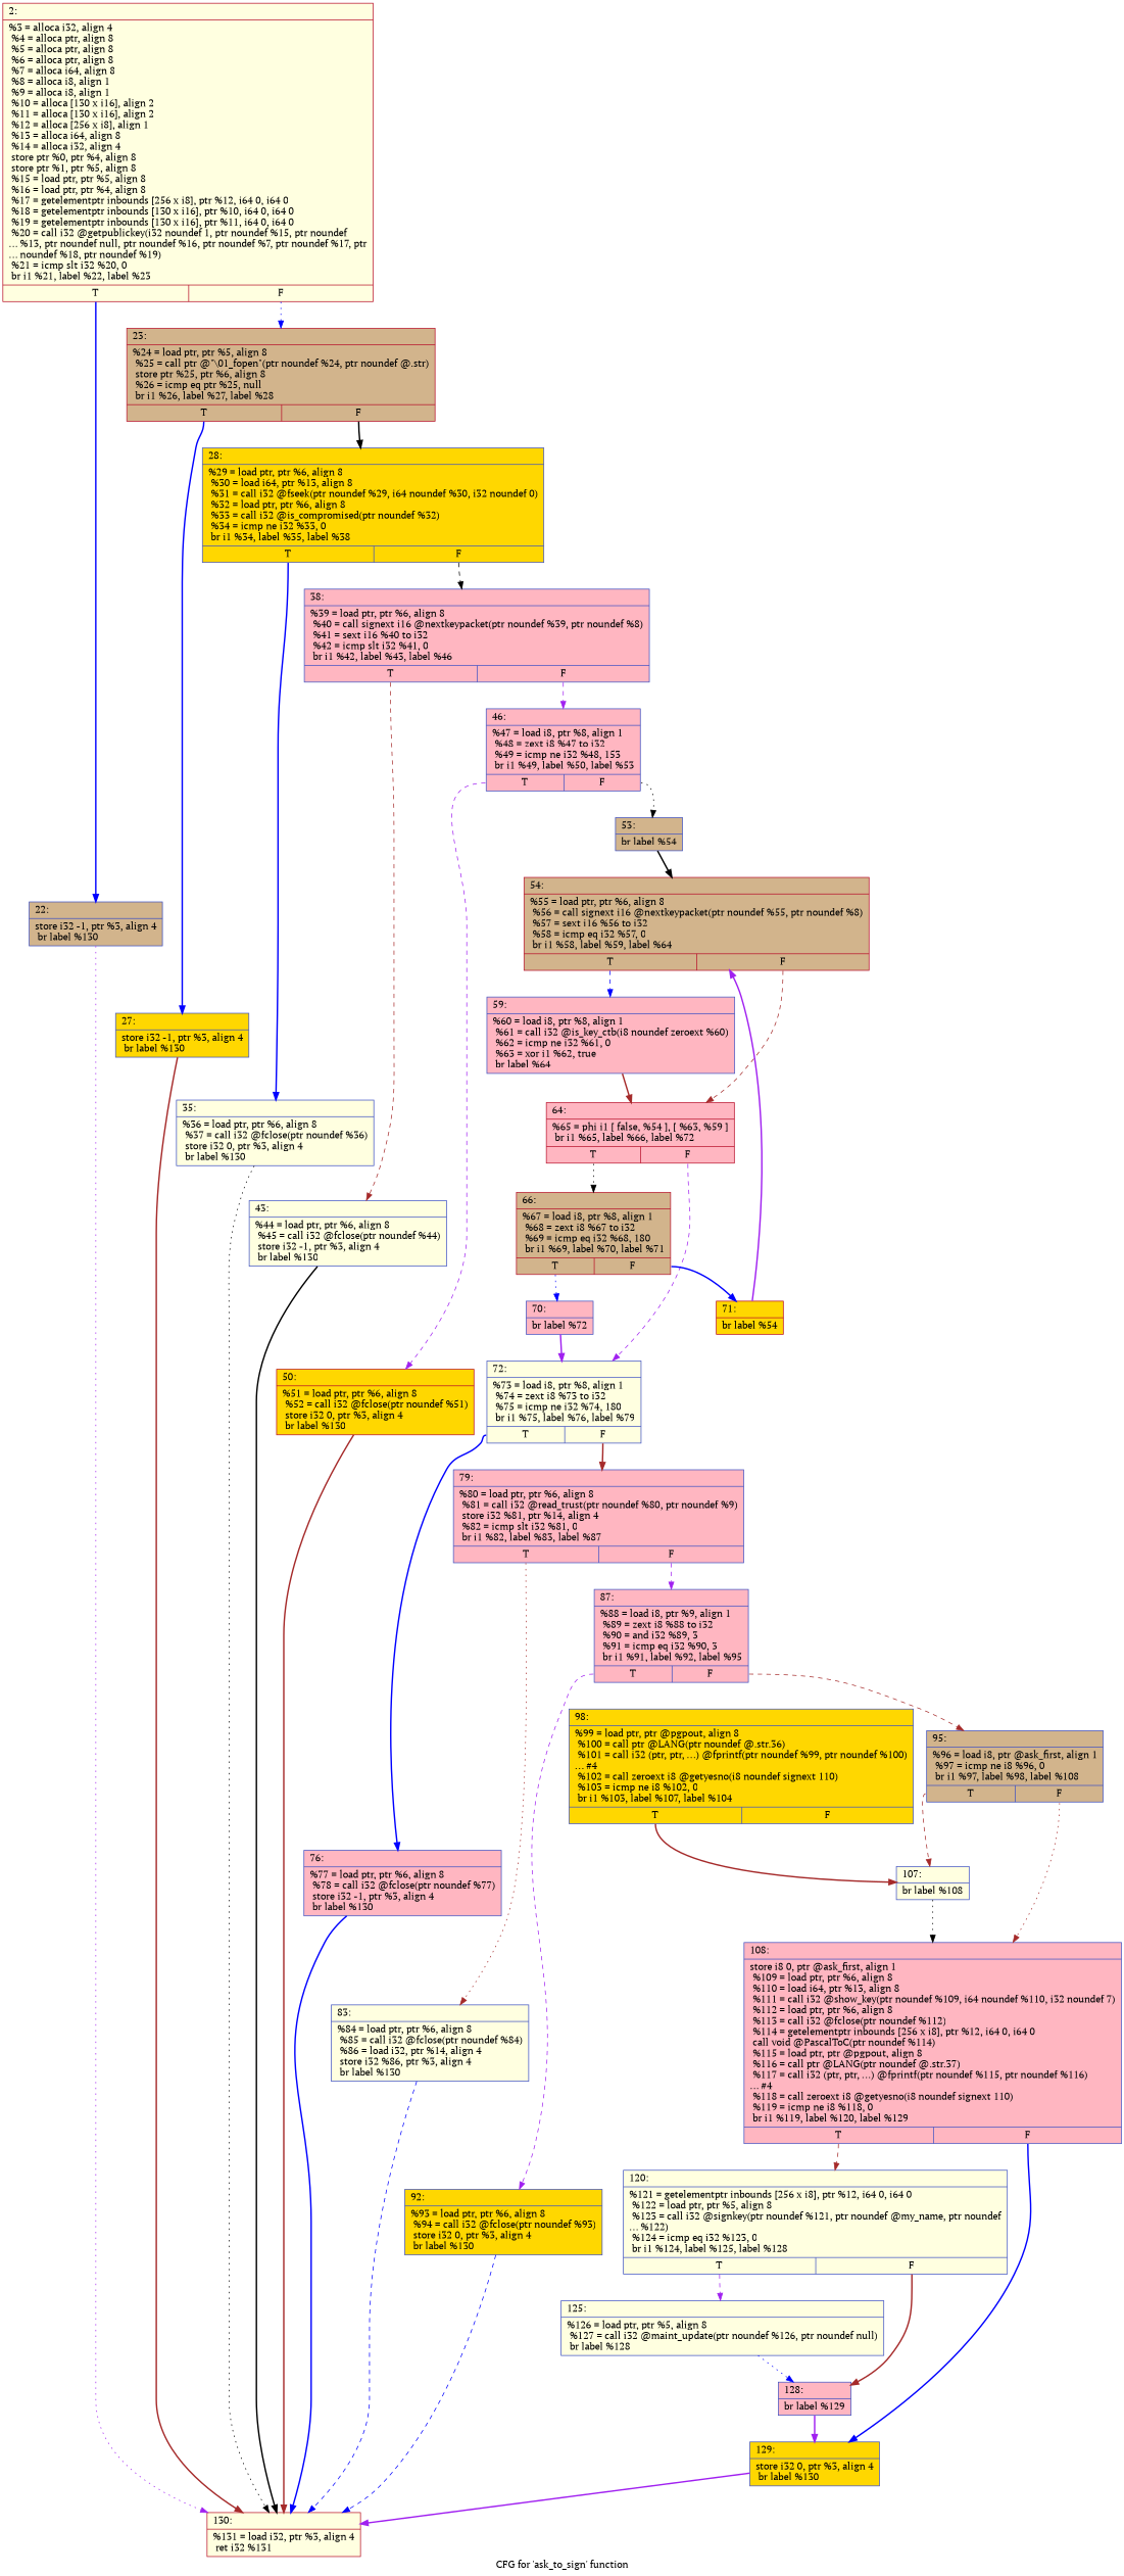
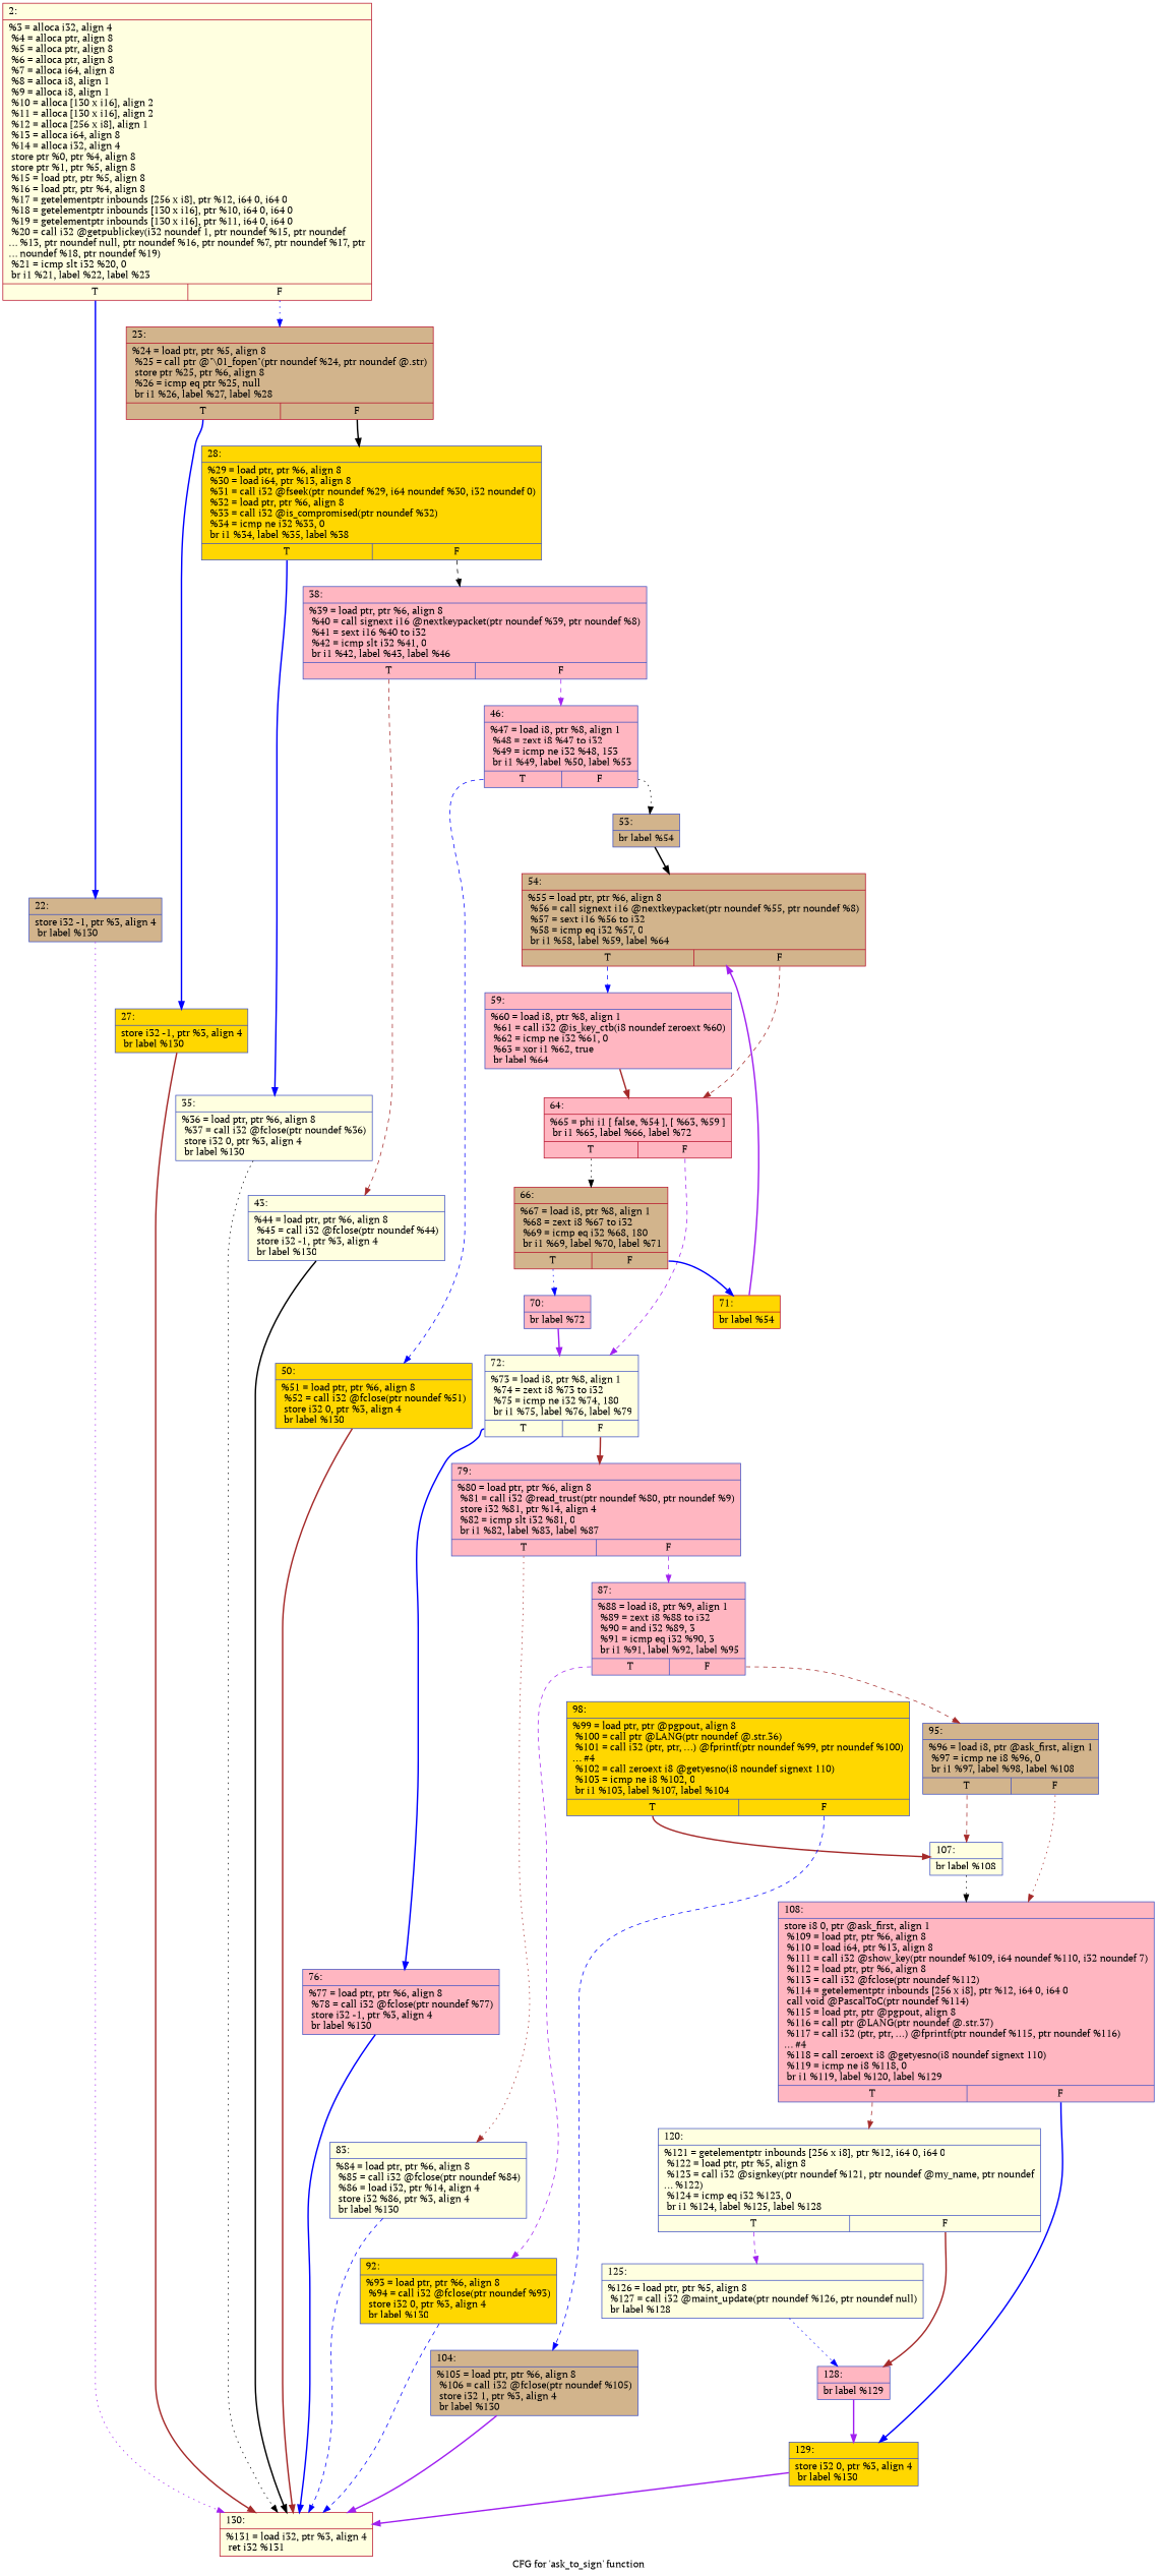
  digraph {
    fontname="PT Serif"
    label="CFG for 'ask_to_sign' function"
    node [color="#3d50c3ff" fillcolor=lightpink fontname="PT Serif" shape=record style=filled]
    edge [color=blue fontname="PT Serif" style=bold]
    n1 [color="#b70d28ff" fillcolor=lightyellow label="{2:\l|  %3 = alloca i32, align 4\l  %4 = alloca ptr, align 8\l  %5 = alloca ptr, align 8\l  %6 = alloca ptr, align 8\l  %7 = alloca i64, align 8\l  %8 = alloca i8, align 1\l  %9 = alloca i8, align 1\l  %10 = alloca [130 x i16], align 2\l  %11 = alloca [130 x i16], align 2\l  %12 = alloca [256 x i8], align 1\l  %13 = alloca i64, align 8\l  %14 = alloca i32, align 4\l  store ptr %0, ptr %4, align 8\l  store ptr %1, ptr %5, align 8\l  %15 = load ptr, ptr %5, align 8\l  %16 = load ptr, ptr %4, align 8\l  %17 = getelementptr inbounds [256 x i8], ptr %12, i64 0, i64 0\l  %18 = getelementptr inbounds [130 x i16], ptr %10, i64 0, i64 0\l  %19 = getelementptr inbounds [130 x i16], ptr %11, i64 0, i64 0\l  %20 = call i32 @getpublickey(i32 noundef 1, ptr noundef %15, ptr noundef\l... %13, ptr noundef null, ptr noundef %16, ptr noundef %7, ptr noundef %17, ptr\l... noundef %18, ptr noundef %19)\l  %21 = icmp slt i32 %20, 0\l  br i1 %21, label %22, label %23\l|{<s0>T|<s1>F}}"]
    n2 [fillcolor=tan label="{22:\l|  store i32 -1, ptr %3, align 4\l  br label %130\l}"]
    n3 [color="#b70d28ff" fillcolor=tan label="{23:\l|  %24 = load ptr, ptr %5, align 8\l  %25 = call ptr @\"\\01_fopen\"(ptr noundef %24, ptr noundef @.str)\l  store ptr %25, ptr %6, align 8\l  %26 = icmp eq ptr %25, null\l  br i1 %26, label %27, label %28\l|{<s0>T|<s1>F}}"]
    n4 [color="#b70d28ff" fillcolor=lightyellow label="{130:\l|  %131 = load i32, ptr %3, align 4\l  ret i32 %131\l}"]
    n5 [fillcolor=gold label="{27:\l|  store i32 -1, ptr %3, align 4\l  br label %130\l}"]
    n6 [fillcolor=gold label="{28:\l|  %29 = load ptr, ptr %6, align 8\l  %30 = load i64, ptr %13, align 8\l  %31 = call i32 @fseek(ptr noundef %29, i64 noundef %30, i32 noundef 0)\l  %32 = load ptr, ptr %6, align 8\l  %33 = call i32 @is_compromised(ptr noundef %32)\l  %34 = icmp ne i32 %33, 0\l  br i1 %34, label %35, label %38\l|{<s0>T|<s1>F}}"]
    n7 [fillcolor=lightyellow label="{35:\l|  %36 = load ptr, ptr %6, align 8\l  %37 = call i32 @fclose(ptr noundef %36)\l  store i32 0, ptr %3, align 4\l  br label %130\l}"]
    n8 [label="{38:\l|  %39 = load ptr, ptr %6, align 8\l  %40 = call signext i16 @nextkeypacket(ptr noundef %39, ptr noundef %8)\l  %41 = sext i16 %40 to i32\l  %42 = icmp slt i32 %41, 0\l  br i1 %42, label %43, label %46\l|{<s0>T|<s1>F}}"]
    n9 [fillcolor=lightyellow label="{43:\l|  %44 = load ptr, ptr %6, align 8\l  %45 = call i32 @fclose(ptr noundef %44)\l  store i32 -1, ptr %3, align 4\l  br label %130\l}"]
    n10 [label="{46:\l|  %47 = load i8, ptr %8, align 1\l  %48 = zext i8 %47 to i32\l  %49 = icmp ne i32 %48, 153\l  br i1 %49, label %50, label %53\l|{<s0>T|<s1>F}}"]
-   n11 [color="#b70d28ff" fillcolor=gold label="{50:\l|  %51 = load ptr, ptr %6, align 8\l  %52 = call i32 @fclose(ptr noundef %51)\l  store i32 0, ptr %3, align 4\l  br label %130\l}"]
+   n11 [fillcolor=gold label="{50:\l|  %51 = load ptr, ptr %6, align 8\l  %52 = call i32 @fclose(ptr noundef %51)\l  store i32 0, ptr %3, align 4\l  br label %130\l}"]
    n12 [fillcolor=tan label="{53:\l|  br label %54\l}"]
    n13 [color="#b70d28ff" fillcolor=tan label="{54:\l|  %55 = load ptr, ptr %6, align 8\l  %56 = call signext i16 @nextkeypacket(ptr noundef %55, ptr noundef %8)\l  %57 = sext i16 %56 to i32\l  %58 = icmp eq i32 %57, 0\l  br i1 %58, label %59, label %64\l|{<s0>T|<s1>F}}"]
    n14 [label="{59:\l|  %60 = load i8, ptr %8, align 1\l  %61 = call i32 @is_key_ctb(i8 noundef zeroext %60)\l  %62 = icmp ne i32 %61, 0\l  %63 = xor i1 %62, true\l  br label %64\l}"]
    n15 [color="#b70d28ff" label="{64:\l|  %65 = phi i1 [ false, %54 ], [ %63, %59 ]\l  br i1 %65, label %66, label %72\l|{<s0>T|<s1>F}}"]
    n16 [color="#b70d28ff" fillcolor=tan label="{66:\l|  %67 = load i8, ptr %8, align 1\l  %68 = zext i8 %67 to i32\l  %69 = icmp eq i32 %68, 180\l  br i1 %69, label %70, label %71\l|{<s0>T|<s1>F}}"]
    n17 [fillcolor=lightyellow label="{72:\l|  %73 = load i8, ptr %8, align 1\l  %74 = zext i8 %73 to i32\l  %75 = icmp ne i32 %74, 180\l  br i1 %75, label %76, label %79\l|{<s0>T|<s1>F}}"]
    n18 [label="{70:\l|  br label %72\l}"]
    n19 [color="#b70d28ff" fillcolor=gold label="{71:\l|  br label %54\l}"]
    n20 [label="{76:\l|  %77 = load ptr, ptr %6, align 8\l  %78 = call i32 @fclose(ptr noundef %77)\l  store i32 -1, ptr %3, align 4\l  br label %130\l}"]
    n21 [label="{79:\l|  %80 = load ptr, ptr %6, align 8\l  %81 = call i32 @read_trust(ptr noundef %80, ptr noundef %9)\l  store i32 %81, ptr %14, align 4\l  %82 = icmp slt i32 %81, 0\l  br i1 %82, label %83, label %87\l|{<s0>T|<s1>F}}"]
    n22 [fillcolor=lightyellow label="{83:\l|  %84 = load ptr, ptr %6, align 8\l  %85 = call i32 @fclose(ptr noundef %84)\l  %86 = load i32, ptr %14, align 4\l  store i32 %86, ptr %3, align 4\l  br label %130\l}"]
    n23 [label="{87:\l|  %88 = load i8, ptr %9, align 1\l  %89 = zext i8 %88 to i32\l  %90 = and i32 %89, 3\l  %91 = icmp eq i32 %90, 3\l  br i1 %91, label %92, label %95\l|{<s0>T|<s1>F}}"]
    n24 [fillcolor=gold label="{92:\l|  %93 = load ptr, ptr %6, align 8\l  %94 = call i32 @fclose(ptr noundef %93)\l  store i32 0, ptr %3, align 4\l  br label %130\l}"]
    n25 [fillcolor=tan label="{95:\l|  %96 = load i8, ptr @ask_first, align 1\l  %97 = icmp ne i8 %96, 0\l  br i1 %97, label %98, label %108\l|{<s0>T|<s1>F}}"]
    n26 [label="{108:\l|  store i8 0, ptr @ask_first, align 1\l  %109 = load ptr, ptr %6, align 8\l  %110 = load i64, ptr %13, align 8\l  %111 = call i32 @show_key(ptr noundef %109, i64 noundef %110, i32 noundef 7)\l  %112 = load ptr, ptr %6, align 8\l  %113 = call i32 @fclose(ptr noundef %112)\l  %114 = getelementptr inbounds [256 x i8], ptr %12, i64 0, i64 0\l  call void @PascalToC(ptr noundef %114)\l  %115 = load ptr, ptr @pgpout, align 8\l  %116 = call ptr @LANG(ptr noundef @.str.37)\l  %117 = call i32 (ptr, ptr, ...) @fprintf(ptr noundef %115, ptr noundef %116)\l... #4\l  %118 = call zeroext i8 @getyesno(i8 noundef signext 110)\l  %119 = icmp ne i8 %118, 0\l  br i1 %119, label %120, label %129\l|{<s0>T|<s1>F}}"]
    n27 [fillcolor=lightyellow label="{107:\l|  br label %108\l}"]
    n28 [fillcolor=gold label="{98:\l|  %99 = load ptr, ptr @pgpout, align 8\l  %100 = call ptr @LANG(ptr noundef @.str.36)\l  %101 = call i32 (ptr, ptr, ...) @fprintf(ptr noundef %99, ptr noundef %100)\l... #4\l  %102 = call zeroext i8 @getyesno(i8 noundef signext 110)\l  %103 = icmp ne i8 %102, 0\l  br i1 %103, label %107, label %104\l|{<s0>T|<s1>F}}"]
+   n29 [fillcolor=tan label="{104:\l|  %105 = load ptr, ptr %6, align 8\l  %106 = call i32 @fclose(ptr noundef %105)\l  store i32 1, ptr %3, align 4\l  br label %130\l}"]
    n30 [fillcolor=lightyellow label="{120:\l|  %121 = getelementptr inbounds [256 x i8], ptr %12, i64 0, i64 0\l  %122 = load ptr, ptr %5, align 8\l  %123 = call i32 @signkey(ptr noundef %121, ptr noundef @my_name, ptr noundef\l... %122)\l  %124 = icmp eq i32 %123, 0\l  br i1 %124, label %125, label %128\l|{<s0>T|<s1>F}}"]
    n31 [fillcolor=gold label="{129:\l|  store i32 0, ptr %3, align 4\l  br label %130\l}"]
    n32 [fillcolor=lightyellow label="{125:\l|  %126 = load ptr, ptr %5, align 8\l  %127 = call i32 @maint_update(ptr noundef %126, ptr noundef null)\l  br label %128\l}"]
    n33 [label="{128:\l|  br label %129\l}"]
    n1 -> n2 [tailport=s0]
    n1 -> n3 [style=dotted tailport=s1]
    n2 -> n4 [color=purple style=dotted]
    n3 -> n5 [tailport=s0]
    n3 -> n6 [color=black tailport=s1]
    n5 -> n4 [color=brown]
    n6 -> n7 [tailport=s0]
    n6 -> n8 [color=black style=dashed tailport=s1]
    n7 -> n4 [color=black style=dotted]
    n8 -> n9 [color=brown style=dashed tailport=s0]
    n8 -> n10 [color=purple style=dashed tailport=s1]
    n9 -> n4 [color=black]
-   n10 -> n11 [color=purple style=dashed tailport=s0]
+   n10 -> n11 [style=dashed tailport=s0]
    n10 -> n12 [color=black style=dotted tailport=s1]
    n11 -> n4 [color=brown]
    n12 -> n13 [color=black]
    n13 -> n14 [style=dashed tailport=s0]
    n13 -> n15 [color=brown style=dashed tailport=s1]
    n14 -> n15 [color=brown]
    n15 -> n16 [color=black style=dotted tailport=s0]
    n15 -> n17 [color=purple style=dashed tailport=s1]
    n16 -> n18 [style=dotted tailport=s0]
    n16 -> n19 [tailport=s1]
    n17 -> n20 [tailport=s0]
    n17 -> n21 [color=brown tailport=s1]
    n18 -> n17 [color=purple]
    n19 -> n13 [color=purple]
    n20 -> n4
    n21 -> n22 [color=brown style=dotted tailport=s0]
    n21 -> n23 [color=purple style=dashed tailport=s1]
    n22 -> n4 [style=dashed]
    n23 -> n24 [color=purple style=dashed tailport=s0]
    n23 -> n25 [color=brown style=dashed tailport=s1]
    n24 -> n4 [style=dashed]
    n25 -> n26 [color=brown style=dotted tailport=s1]
    n25 -> n27 [color=brown style=dashed tailport=s0]
    n26 -> n30 [color=brown style=dashed tailport=s0]
    n26 -> n31 [tailport=s1]
    n27 -> n26 [color=black style=dotted]
    n28 -> n27 [color=brown tailport=s0]
+   n28 -> n29 [style=dashed tailport=s1]
+   n29 -> n4 [color=purple]
    n30 -> n32 [color=purple style=dashed tailport=s0]
    n30 -> n33 [color=brown tailport=s1]
    n31 -> n4 [color=purple]
    n32 -> n33 [style=dotted]
    n33 -> n31 [color=purple]
  }
